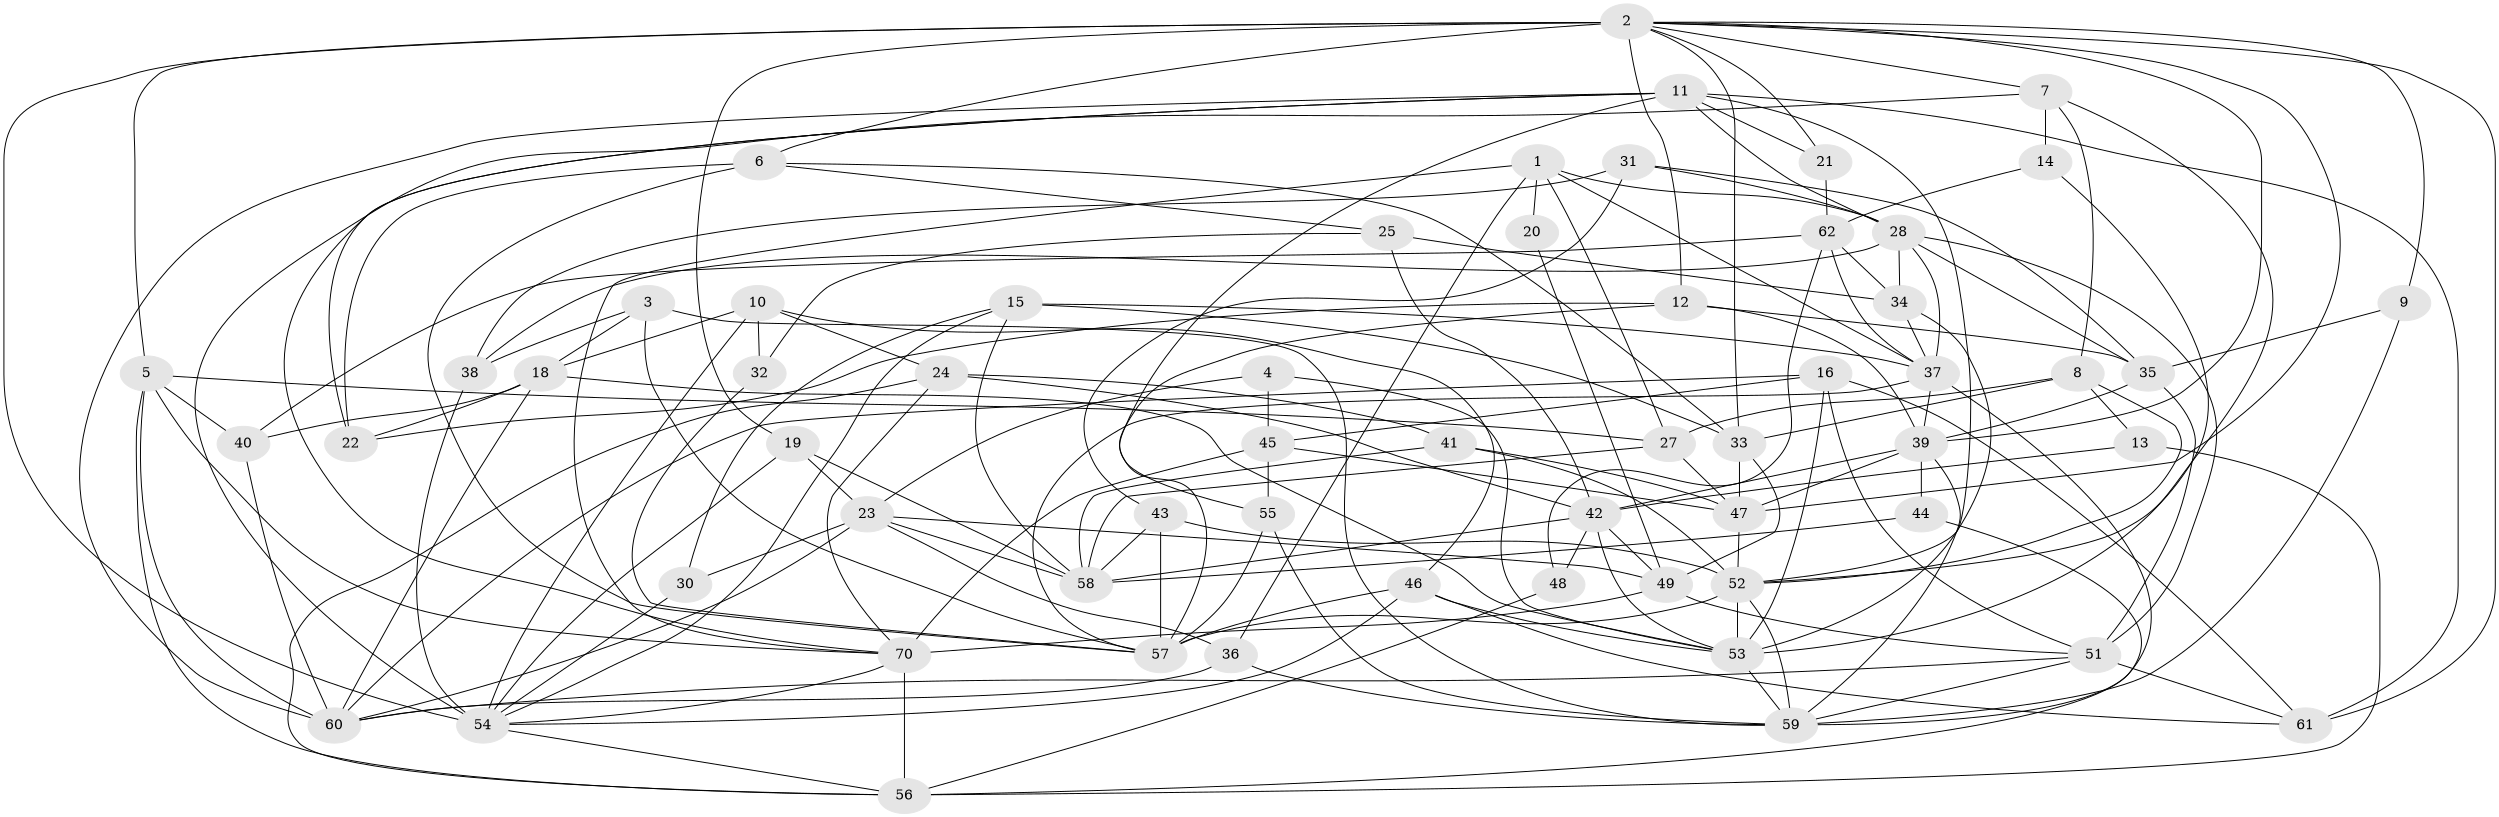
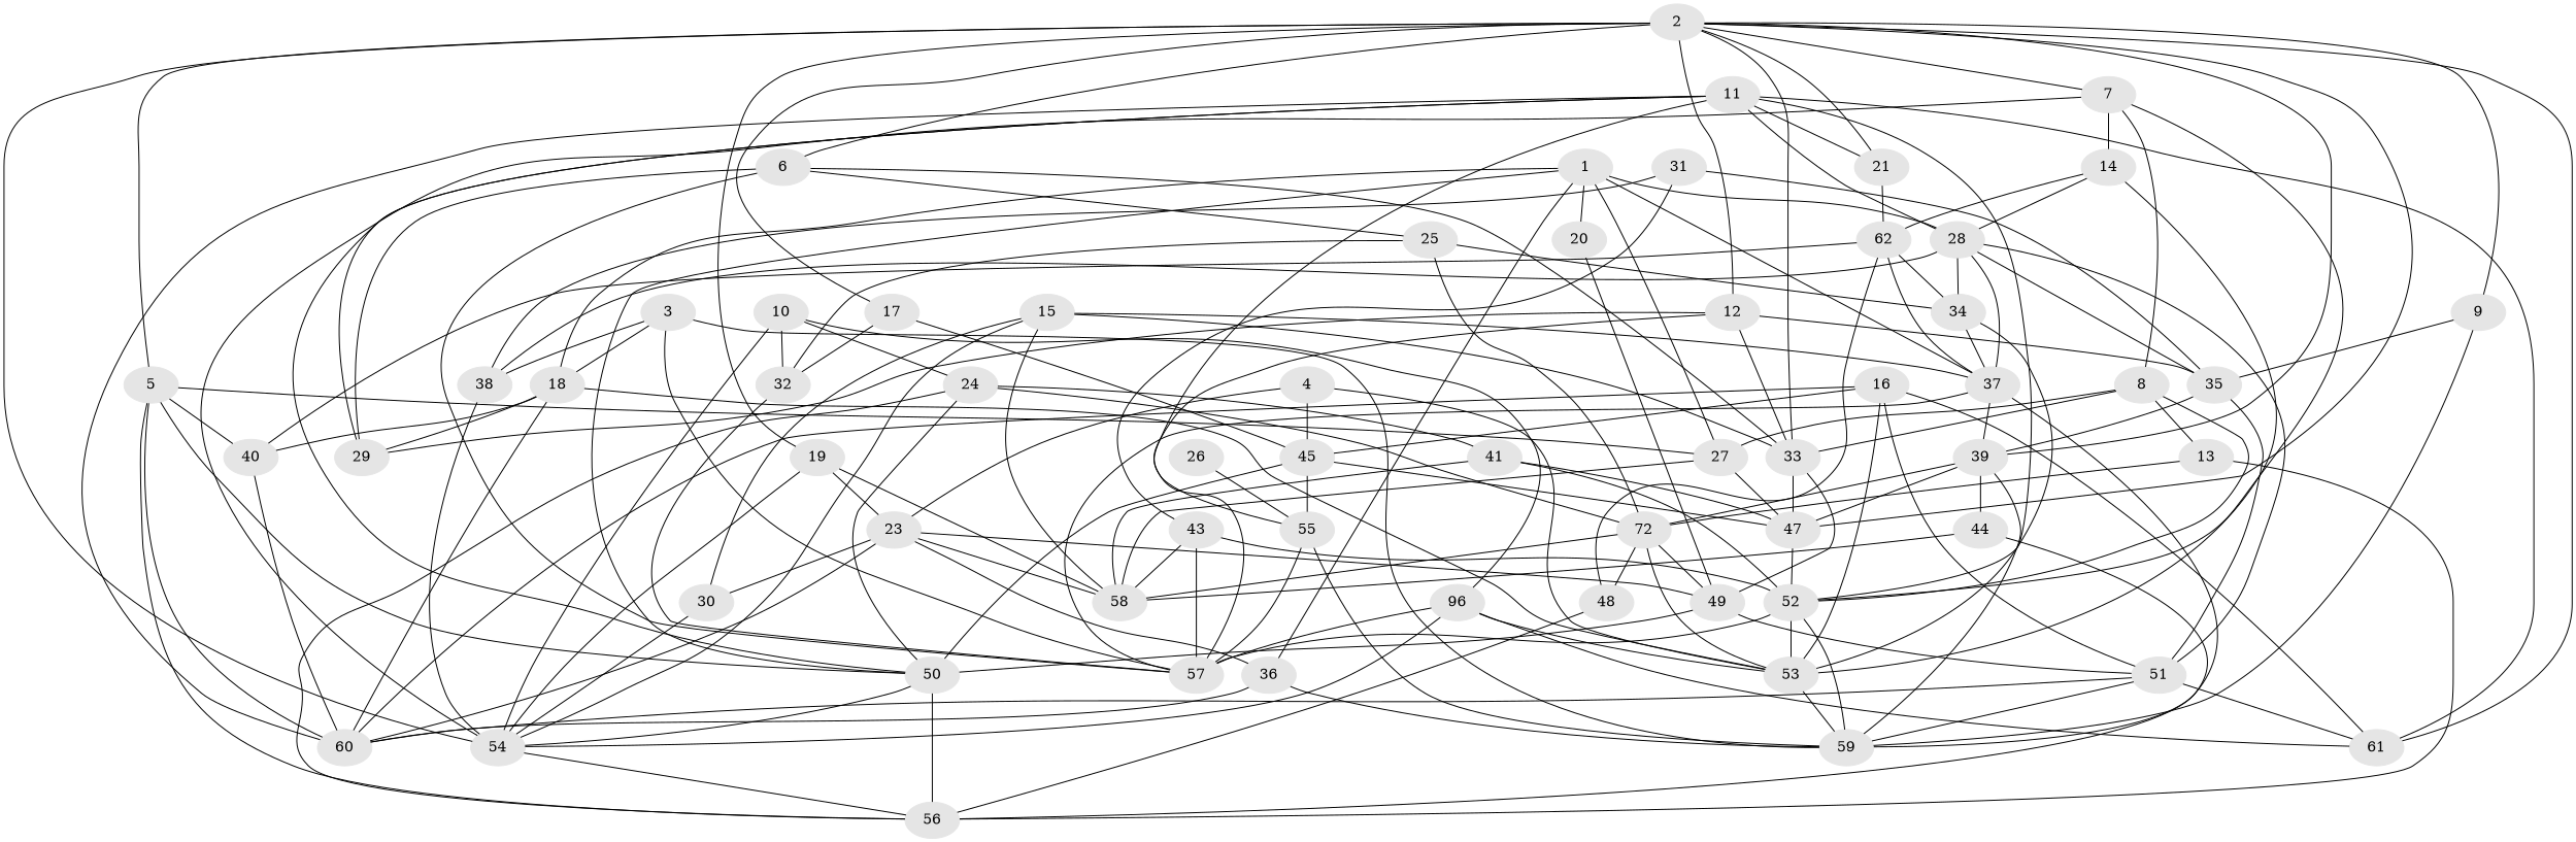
  graph {
    node [color=gray90 style=filled]
    edge [weight=1.0]
    1
    18
    20
    27
    28
    36
    37
-   50 [label=70]
+   50
    53
    40
    60
-   29 [label=22]
+   29
    49
    47
    58
    38
    35
    51
    34
    59
    39
    57
    54
    56
    2
    5
    6
    7
    9
    12
+   17
    19
    21
    33
    61
    25
    8
    14
    52
    45
    32
    23
    n43 [label=62]
+   26
    55
-   42
+   42 [label=72]
    44
    3
    4
    30
    13
    10
    24
-   46
+   46 [label=96]
    41
    11
    48
    15
    16
    31
    43
-   10 -- 18
+   1 -- 18
    1 -- 20
    1 -- 27
    1 -- 28 [weight=2.0]
    1 -- 36
    1 -- 37
    1 -- 50
    18 -- 53
    18 -- 40
    18 -- 60
    18 -- 29
    20 -- 49
    27 -- 47
    27 -- 58
    28 -- 37
    28 -- 38
    28 -- 35
    28 -- 51
    28 -- 34
    36 -- 60
    36 -- 59
    37 -- 59
    37 -- 39
    37 -- 57
    50 -- 54
    50 -- 56
    53 -- 59
    40 -- 60 [weight=2.0]
    49 -- 50
    49 -- 51
    47 -- 52
    38 -- 54
    35 -- 51 [weight=2.0]
    35 -- 39
    51 -- 60
    51 -- 59
    51 -- 61
    34 -- 37
    34 -- 53
    39 -- 47
    39 -- 59
    39 -- 42
    39 -- 44
    54 -- 56
    2 -- 47
    2 -- 39
    2 -- 54 [weight=3.0]
    2 -- 5
    2 -- 6
    2 -- 7
    2 -- 9
    2 -- 12
+   2 -- 17
    2 -- 19
    2 -- 21
    2 -- 33
    2 -- 61
    5 -- 27
    5 -- 50
    5 -- 40
    5 -- 60
    5 -- 56
    6 -- 29
    6 -- 57
    6 -- 33
    6 -- 25
    7 -- 54
    7 -- 8
    7 -- 14
    7 -- 52
    9 -- 35
    9 -- 59
    12 -- 29
    12 -- 35
    12 -- 57
-   12 -- 39
+   12 -- 33
+   17 -- 45
+   17 -- 32
    19 -- 58
    19 -- 54
    19 -- 23
    21 -- n43
    33 -- 49
    33 -- 47
    25 -- 34
    25 -- 32
    25 -- 42 [weight=2.0]
    8 -- 27
    8 -- 33
    8 -- 52
    8 -- 13
-   31 -- 28
+   14 -- 28
    14 -- 53
    14 -- n43
    52 -- 53 [weight=2.0]
    52 -- 59
    52 -- 57 [weight=2.0]
    45 -- 50 [weight=2.0]
    45 -- 47
    45 -- 55
    32 -- 57
    23 -- 36
    23 -- 60
    23 -- 49
    23 -- 58
    23 -- 30
    n43 -- 37
    n43 -- 40
    n43 -- 34
    n43 -- 48
+   26 -- 55
    55 -- 59
    55 -- 57
    42 -- 53
    42 -- 49
    42 -- 58
    42 -- 48
    44 -- 58
    44 -- 56
    3 -- 18
    3 -- 38
    3 -- 59
    3 -- 57
    4 -- 53
    4 -- 45
    4 -- 23
    30 -- 54
    13 -- 56
    13 -- 42
    10 -- 54
    10 -- 32
    10 -- 24
    10 -- 46
    24 -- 50
    24 -- 56
    24 -- 42
    24 -- 41
    46 -- 53
    46 -- 57
    46 -- 54
    46 -- 61
    41 -- 47
    41 -- 58
    41 -- 52
    11 -- 28
    11 -- 50
    11 -- 60
    11 -- 29
    11 -- 21
    11 -- 61
    11 -- 52
    11 -- 55
    48 -- 56
    15 -- 37
    15 -- 58 [weight=2.0]
    15 -- 54
    15 -- 33
    15 -- 30
    16 -- 53
    16 -- 60
    16 -- 51
    16 -- 61
    16 -- 45
    31 -- 38
    31 -- 35
    31 -- 43
    43 -- 58
    43 -- 57
    43 -- 52
  }
